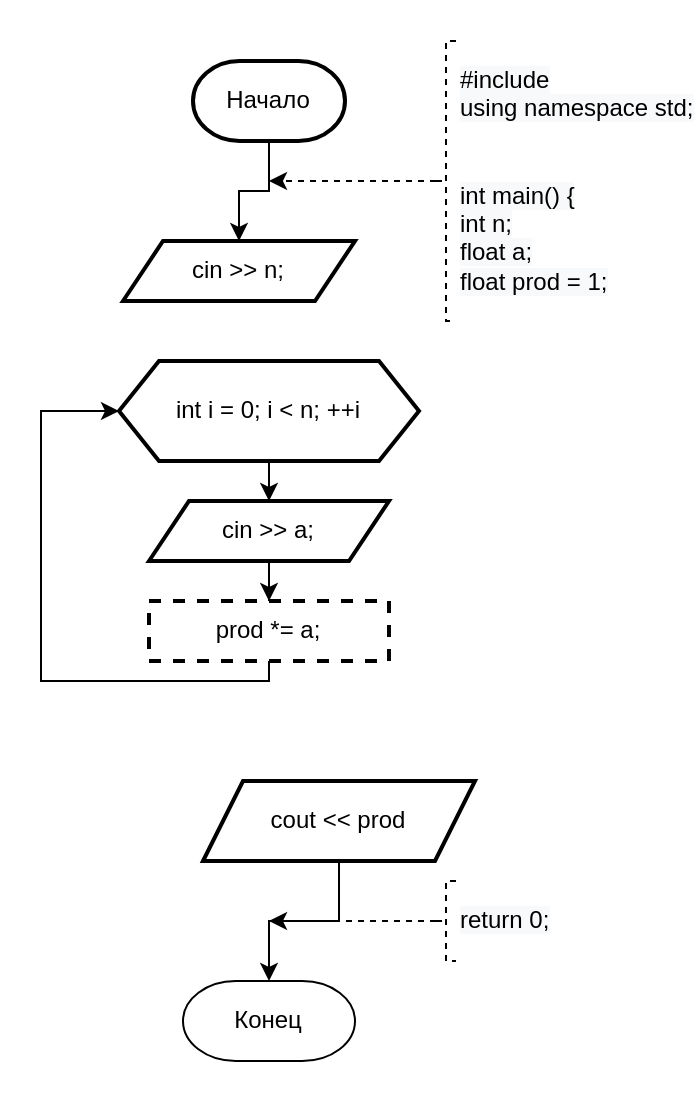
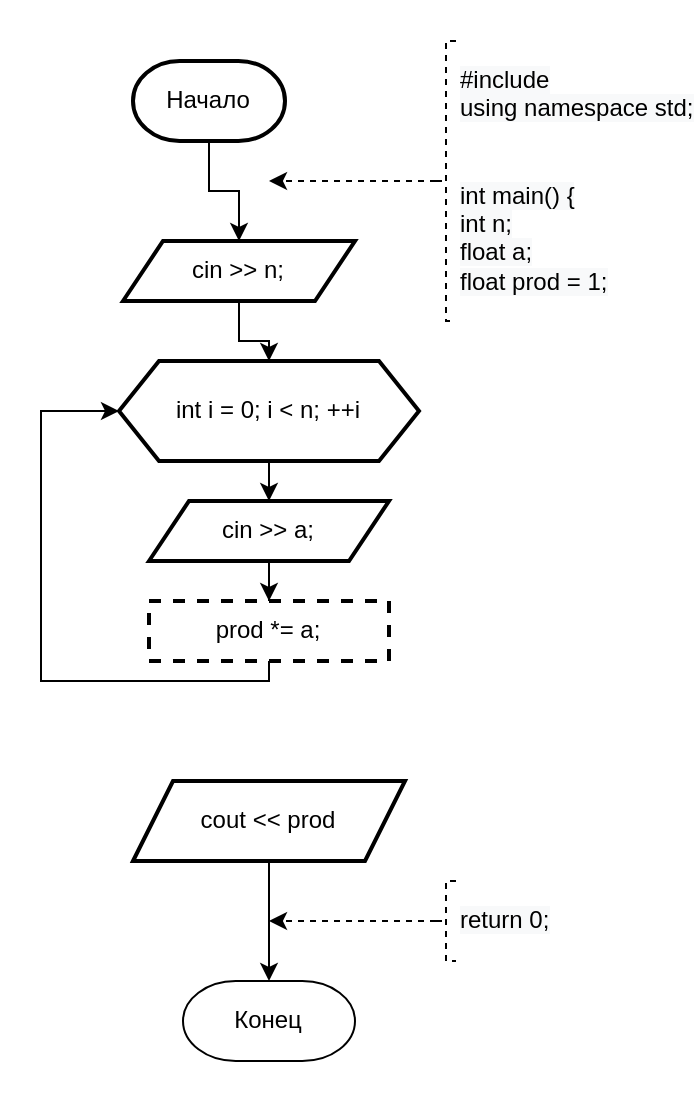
  <mxCell id="0" />
  <mxCell id="1" parent="0" />
  <mxCell id="2" value="" style="edgeStyle=orthogonalEdgeStyle;rounded=0;orthogonalLoop=1;jettySize=auto;html=1;" parent="1" source="3" target="5" edge="1"><mxGeometry relative="1" as="geometry" /></mxCell>
- <mxCell id="3" value="Начало" style="strokeWidth=2;html=1;shape=mxgraph.flowchart.terminator;whiteSpace=wrap;" parent="1" vertex="1"><mxGeometry x="96" y="30" width="76" height="40" as="geometry" /></mxCell>
+ <mxCell id="3" value="Начало" style="strokeWidth=2;html=1;shape=mxgraph.flowchart.terminator;whiteSpace=wrap;" parent="1" vertex="1"><mxGeometry x="66" y="30" width="76" height="40" as="geometry" /></mxCell>
+ <mxCell id="4" value="" style="edgeStyle=orthogonalEdgeStyle;rounded=0;orthogonalLoop=1;jettySize=auto;html=1;" parent="1" source="5" target="8" edge="1"><mxGeometry relative="1" as="geometry" /></mxCell>
  <mxCell id="5" value="cin &amp;gt;&amp;gt; n;" style="shape=parallelogram;perimeter=parallelogramPerimeter;whiteSpace=wrap;html=1;fixedSize=1;strokeWidth=2;" parent="1" vertex="1"><mxGeometry x="61" y="120" width="116" height="30" as="geometry" /></mxCell>
  <mxCell id="6" value="" style="edgeStyle=orthogonalEdgeStyle;rounded=0;orthogonalLoop=1;jettySize=auto;html=1;" parent="1" source="8" target="10" edge="1"><mxGeometry relative="1" as="geometry"><Array as="points"><mxPoint x="134" y="240" /><mxPoint x="134" y="240" /></Array></mxGeometry></mxCell>
  <mxCell id="7" value="" style="edgeStyle=orthogonalEdgeStyle;rounded=0;orthogonalLoop=1;jettySize=auto;html=1;exitX=0.5;exitY=1;exitDx=0;exitDy=0;" parent="1" source="11" target="8" edge="1"><mxGeometry relative="1" as="geometry"><mxPoint x="134" y="340" as="sourcePoint" /><Array as="points"><mxPoint x="134" y="320" /><mxPoint x="134" y="340" /><mxPoint x="20" y="340" /><mxPoint x="20" y="205" /></Array></mxGeometry></mxCell>
  <mxCell id="8" value="int i = 0; i &amp;lt; n; ++i" style="shape=hexagon;perimeter=hexagonPerimeter2;whiteSpace=wrap;html=1;fixedSize=1;strokeWidth=2;" parent="1" vertex="1"><mxGeometry x="59" y="180" width="150" height="50" as="geometry" /></mxCell>
  <mxCell id="9" value="" style="edgeStyle=orthogonalEdgeStyle;rounded=0;orthogonalLoop=1;jettySize=auto;html=1;" parent="1" source="10" target="11" edge="1"><mxGeometry relative="1" as="geometry" /></mxCell>
  <mxCell id="10" value="cin &amp;gt;&amp;gt; a;" style="shape=parallelogram;perimeter=parallelogramPerimeter;whiteSpace=wrap;html=1;fixedSize=1;strokeWidth=2;" parent="1" vertex="1"><mxGeometry x="74" y="250" width="120" height="30" as="geometry" /></mxCell>
  <mxCell id="11" value="&lt;div&gt;prod *= a;&lt;/div&gt;" style="whiteSpace=wrap;html=1;strokeWidth=2;dashed=1;" parent="1" vertex="1"><mxGeometry x="74" y="300" width="120" height="30" as="geometry" /></mxCell>
  <mxCell id="12" value="" style="edgeStyle=orthogonalEdgeStyle;rounded=0;orthogonalLoop=1;jettySize=auto;html=1;strokeWidth=1;" parent="1" source="13" target="18" edge="1"><mxGeometry relative="1" as="geometry" /></mxCell>
- <mxCell id="13" value="cout &amp;lt;&amp;lt; prod" style="shape=parallelogram;perimeter=parallelogramPerimeter;whiteSpace=wrap;html=1;fixedSize=1;strokeWidth=2;" parent="1" vertex="1"><mxGeometry x="101" y="390" width="136" height="40" as="geometry" /></mxCell>
+ <mxCell id="13" value="cout &amp;lt;&amp;lt; prod" style="shape=parallelogram;perimeter=parallelogramPerimeter;whiteSpace=wrap;html=1;fixedSize=1;strokeWidth=2;" parent="1" vertex="1"><mxGeometry x="66" y="390" width="136" height="40" as="geometry" /></mxCell>
  <mxCell id="14" style="edgeStyle=orthogonalEdgeStyle;rounded=0;orthogonalLoop=1;jettySize=auto;html=1;exitX=0;exitY=0.5;exitDx=0;exitDy=0;exitPerimeter=0;dashed=1;strokeWidth=1;" parent="1" source="15" edge="1"><mxGeometry relative="1" as="geometry"><mxPoint x="134" y="460" as="targetPoint" /></mxGeometry></mxCell>
  <mxCell id="15" value="&#10;&#10;&lt;span style=&quot;color: rgb(0, 0, 0); font-family: helvetica; font-size: 12px; font-style: normal; font-weight: 400; letter-spacing: normal; text-align: left; text-indent: 0px; text-transform: none; word-spacing: 0px; background-color: rgb(248, 249, 250); display: inline; float: none;&quot;&gt;return 0;&lt;/span&gt;&#10;&#10;" style="strokeWidth=1;html=1;shape=mxgraph.flowchart.annotation_2;align=left;labelPosition=right;pointerEvents=1;dashed=1;" parent="1" vertex="1"><mxGeometry x="217.5" y="440" width="10" height="40" as="geometry" /></mxCell>
  <mxCell id="16" style="edgeStyle=orthogonalEdgeStyle;rounded=0;orthogonalLoop=1;jettySize=auto;html=1;exitX=0;exitY=0.5;exitDx=0;exitDy=0;exitPerimeter=0;dashed=1;strokeWidth=1;" parent="1" source="17" edge="1"><mxGeometry relative="1" as="geometry"><mxPoint x="134" y="90" as="targetPoint" /></mxGeometry></mxCell>
  <mxCell id="17" value="&#10;&#10;&lt;span style=&quot;color: rgb(0, 0, 0); font-family: helvetica; font-size: 12px; font-style: normal; font-weight: 400; letter-spacing: normal; text-align: left; text-indent: 0px; text-transform: none; word-spacing: 0px; background-color: rgb(248, 249, 250); display: inline; float: none;&quot;&gt;#include&lt;/span&gt;&lt;br style=&quot;color: rgb(0, 0, 0); font-family: helvetica; font-size: 12px; font-style: normal; font-weight: 400; letter-spacing: normal; text-align: left; text-indent: 0px; text-transform: none; word-spacing: 0px; background-color: rgb(248, 249, 250);&quot;&gt;&lt;span style=&quot;color: rgb(0, 0, 0); font-family: helvetica; font-size: 12px; font-style: normal; font-weight: 400; letter-spacing: normal; text-align: left; text-indent: 0px; text-transform: none; word-spacing: 0px; background-color: rgb(248, 249, 250); display: inline; float: none;&quot;&gt;using namespace std;&lt;/span&gt;&lt;br style=&quot;color: rgb(0, 0, 0); font-family: helvetica; font-size: 12px; font-style: normal; font-weight: 400; letter-spacing: normal; text-align: left; text-indent: 0px; text-transform: none; word-spacing: 0px; background-color: rgb(248, 249, 250);&quot;&gt;&lt;br style=&quot;color: rgb(0, 0, 0); font-family: helvetica; font-size: 12px; font-style: normal; font-weight: 400; letter-spacing: normal; text-align: left; text-indent: 0px; text-transform: none; word-spacing: 0px; background-color: rgb(248, 249, 250);&quot;&gt;&lt;br style=&quot;color: rgb(0, 0, 0); font-family: helvetica; font-size: 12px; font-style: normal; font-weight: 400; letter-spacing: normal; text-align: left; text-indent: 0px; text-transform: none; word-spacing: 0px; background-color: rgb(248, 249, 250);&quot;&gt;&lt;span style=&quot;color: rgb(0, 0, 0); font-family: helvetica; font-size: 12px; font-style: normal; font-weight: 400; letter-spacing: normal; text-align: left; text-indent: 0px; text-transform: none; word-spacing: 0px; background-color: rgb(248, 249, 250); display: inline; float: none;&quot;&gt;int main() {&lt;/span&gt;&lt;br style=&quot;color: rgb(0, 0, 0); font-family: helvetica; font-size: 12px; font-style: normal; font-weight: 400; letter-spacing: normal; text-align: left; text-indent: 0px; text-transform: none; word-spacing: 0px; background-color: rgb(248, 249, 250);&quot;&gt;&lt;span style=&quot;color: rgb(0, 0, 0); font-family: helvetica; font-size: 12px; font-style: normal; font-weight: 400; letter-spacing: normal; text-align: left; text-indent: 0px; text-transform: none; word-spacing: 0px; background-color: rgb(248, 249, 250); display: inline; float: none;&quot;&gt;int n;&lt;/span&gt;&lt;br style=&quot;color: rgb(0, 0, 0); font-family: helvetica; font-size: 12px; font-style: normal; font-weight: 400; letter-spacing: normal; text-align: left; text-indent: 0px; text-transform: none; word-spacing: 0px; background-color: rgb(248, 249, 250);&quot;&gt;&lt;span style=&quot;color: rgb(0, 0, 0); font-family: helvetica; font-size: 12px; font-style: normal; font-weight: 400; letter-spacing: normal; text-align: left; text-indent: 0px; text-transform: none; word-spacing: 0px; background-color: rgb(248, 249, 250); display: inline; float: none;&quot;&gt;float a;&lt;/span&gt;&lt;br style=&quot;color: rgb(0, 0, 0); font-family: helvetica; font-size: 12px; font-style: normal; font-weight: 400; letter-spacing: normal; text-align: left; text-indent: 0px; text-transform: none; word-spacing: 0px; background-color: rgb(248, 249, 250);&quot;&gt;&lt;span style=&quot;color: rgb(0, 0, 0); font-family: helvetica; font-size: 12px; font-style: normal; font-weight: 400; letter-spacing: normal; text-align: left; text-indent: 0px; text-transform: none; word-spacing: 0px; background-color: rgb(248, 249, 250); display: inline; float: none;&quot;&gt;float prod = 1;&lt;/span&gt;&#10;&#10;" style="strokeWidth=1;html=1;shape=mxgraph.flowchart.annotation_2;align=left;labelPosition=right;pointerEvents=1;dashed=1;" parent="1" vertex="1"><mxGeometry x="217.5" y="20" width="10" height="140" as="geometry" /></mxCell>
  <mxCell id="18" value="Конец" style="strokeWidth=1;html=1;shape=mxgraph.flowchart.terminator;whiteSpace=wrap;align=center;" parent="1" vertex="1"><mxGeometry x="91" y="490" width="86" height="40" as="geometry" /></mxCell>
